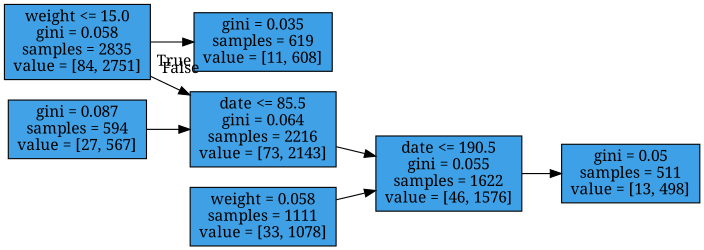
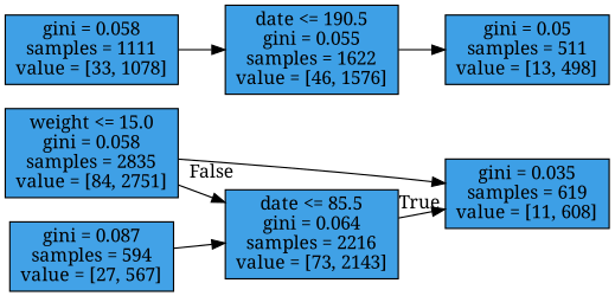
  digraph {
    fontname="Noto Serif"
    rankdir=LR
    node [color=black fillcolor="#399de5f7" fontname="Noto Serif" shape=box style=filled]
    edge [fontname="Noto Serif"]
    n1 [label="weight <= 15.0\ngini = 0.058\nsamples = 2835\nvalue = [84, 2751]"]
    n2 [fillcolor="#399de5fa" label="gini = 0.035\nsamples = 619\nvalue = [11, 608]"]
    n3 [fillcolor="#399de5f6" label="date <= 85.5\ngini = 0.064\nsamples = 2216\nvalue = [73, 2143]"]
    n4 [fillcolor="#399de5f8" label="date <= 190.5\ngini = 0.055\nsamples = 1622\nvalue = [46, 1576]"]
    n5 [fillcolor="#399de5f3" label="gini = 0.087\nsamples = 594\nvalue = [27, 567]"]
    n6 [fillcolor="#399de5f8" label="gini = 0.05\nsamples = 511\nvalue = [13, 498]"]
-   n7 [label="weight = 0.058\nsamples = 1111\nvalue = [33, 1078]"]
+   n7 [label="gini = 0.058\nsamples = 1111\nvalue = [33, 1078]"]
    n1 -> n2 [headlabel=True labelangle=45 labeldistance=2.5]
    n1 -> n3 [headlabel=False labelangle=-45 labeldistance=2.5]
-   n3 -> n4
+   n3 -> n2
    n4 -> n6
    n5 -> n3
    n7 -> n4
  }
